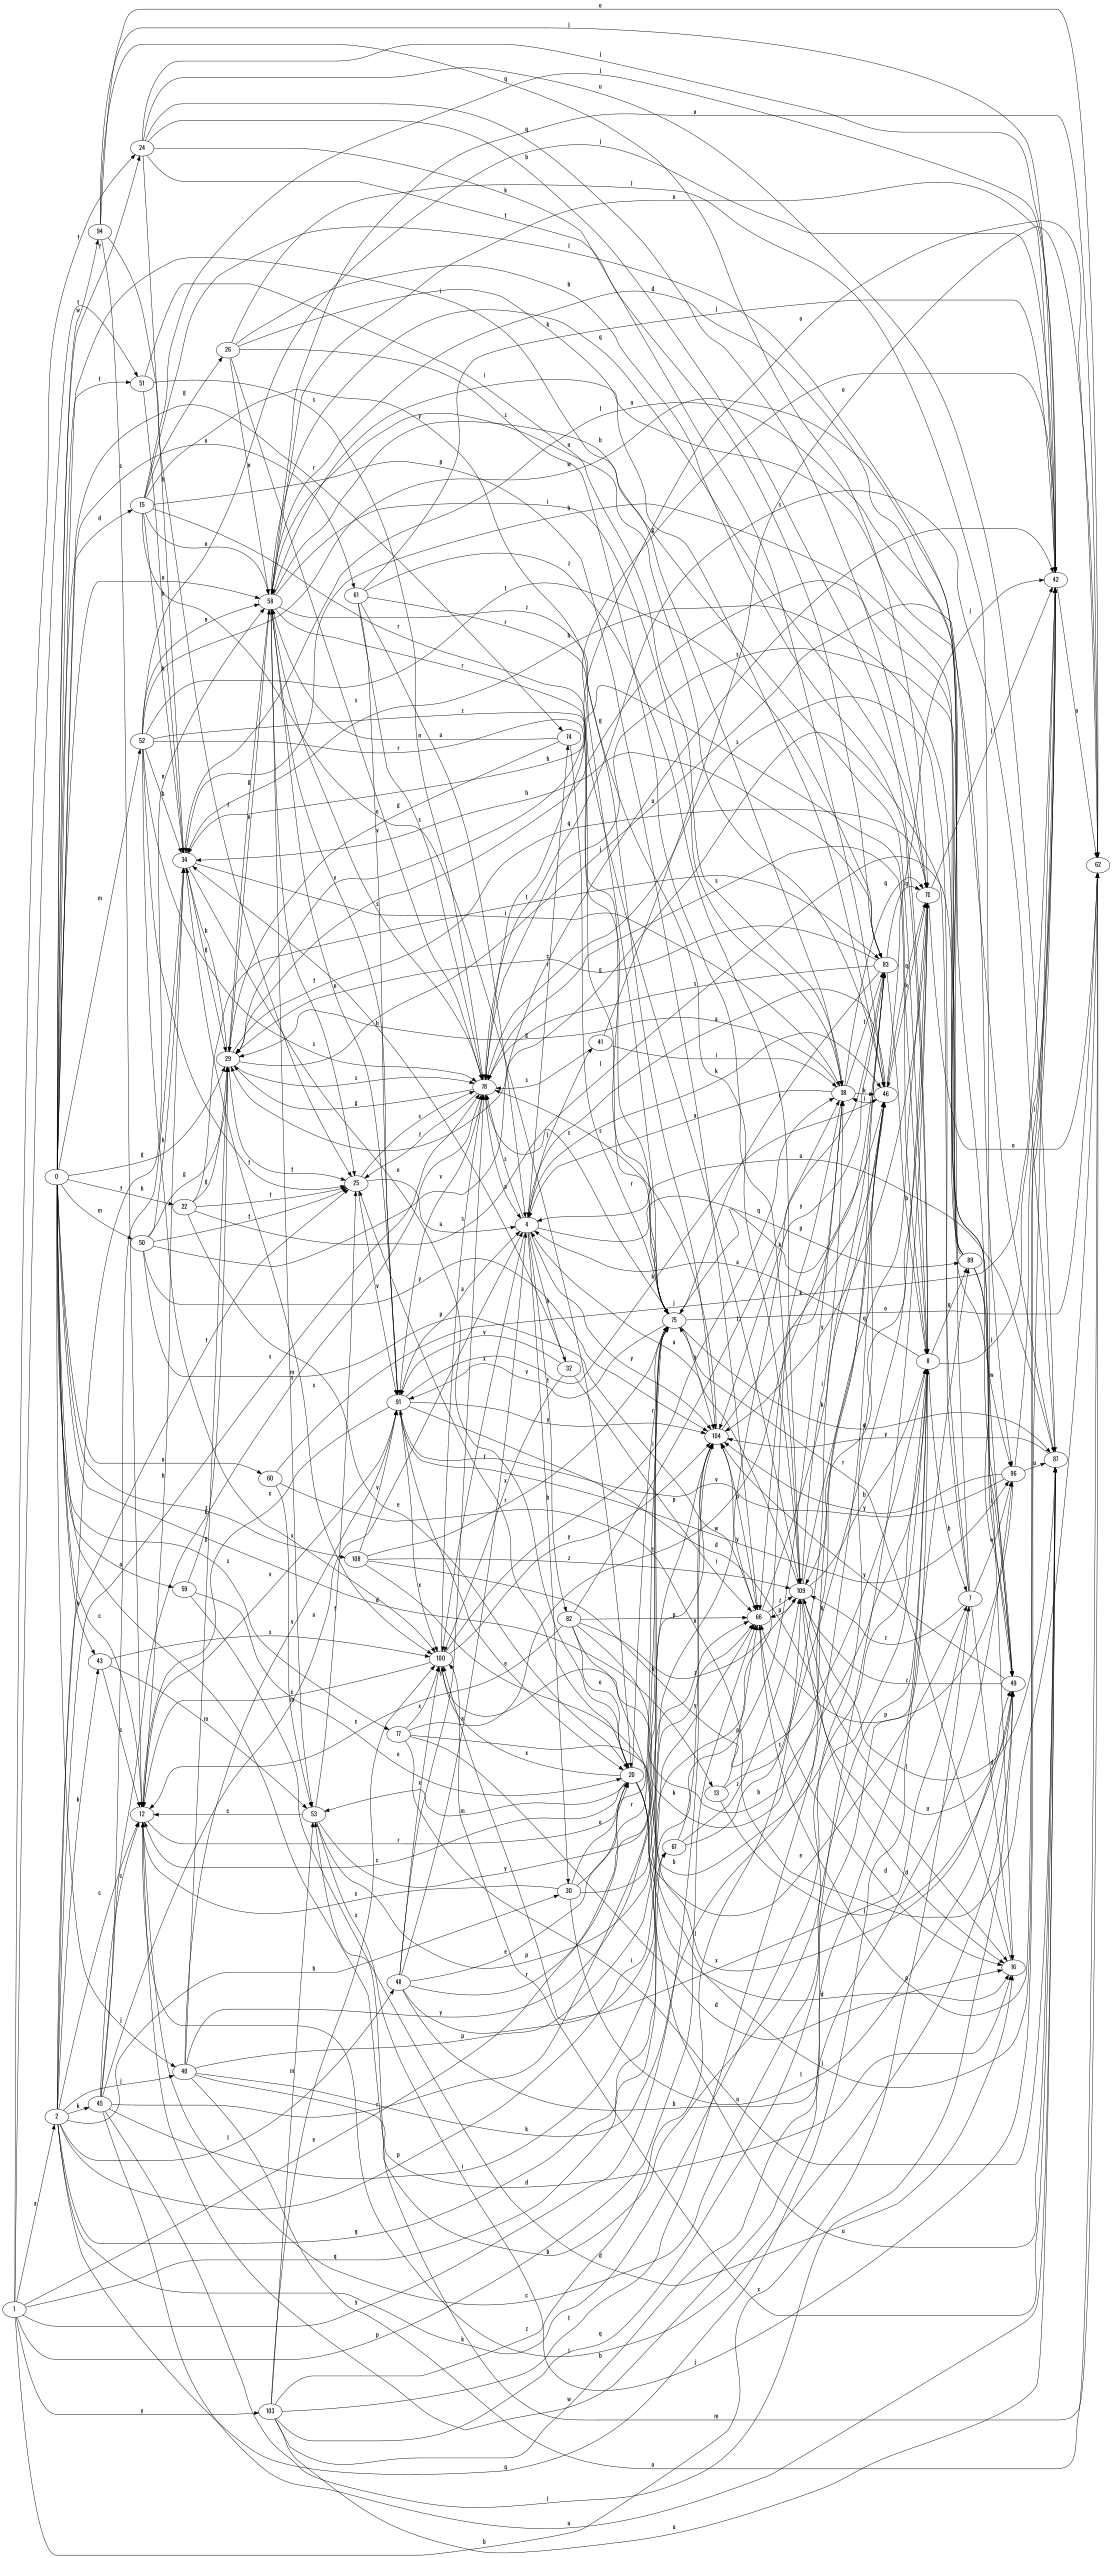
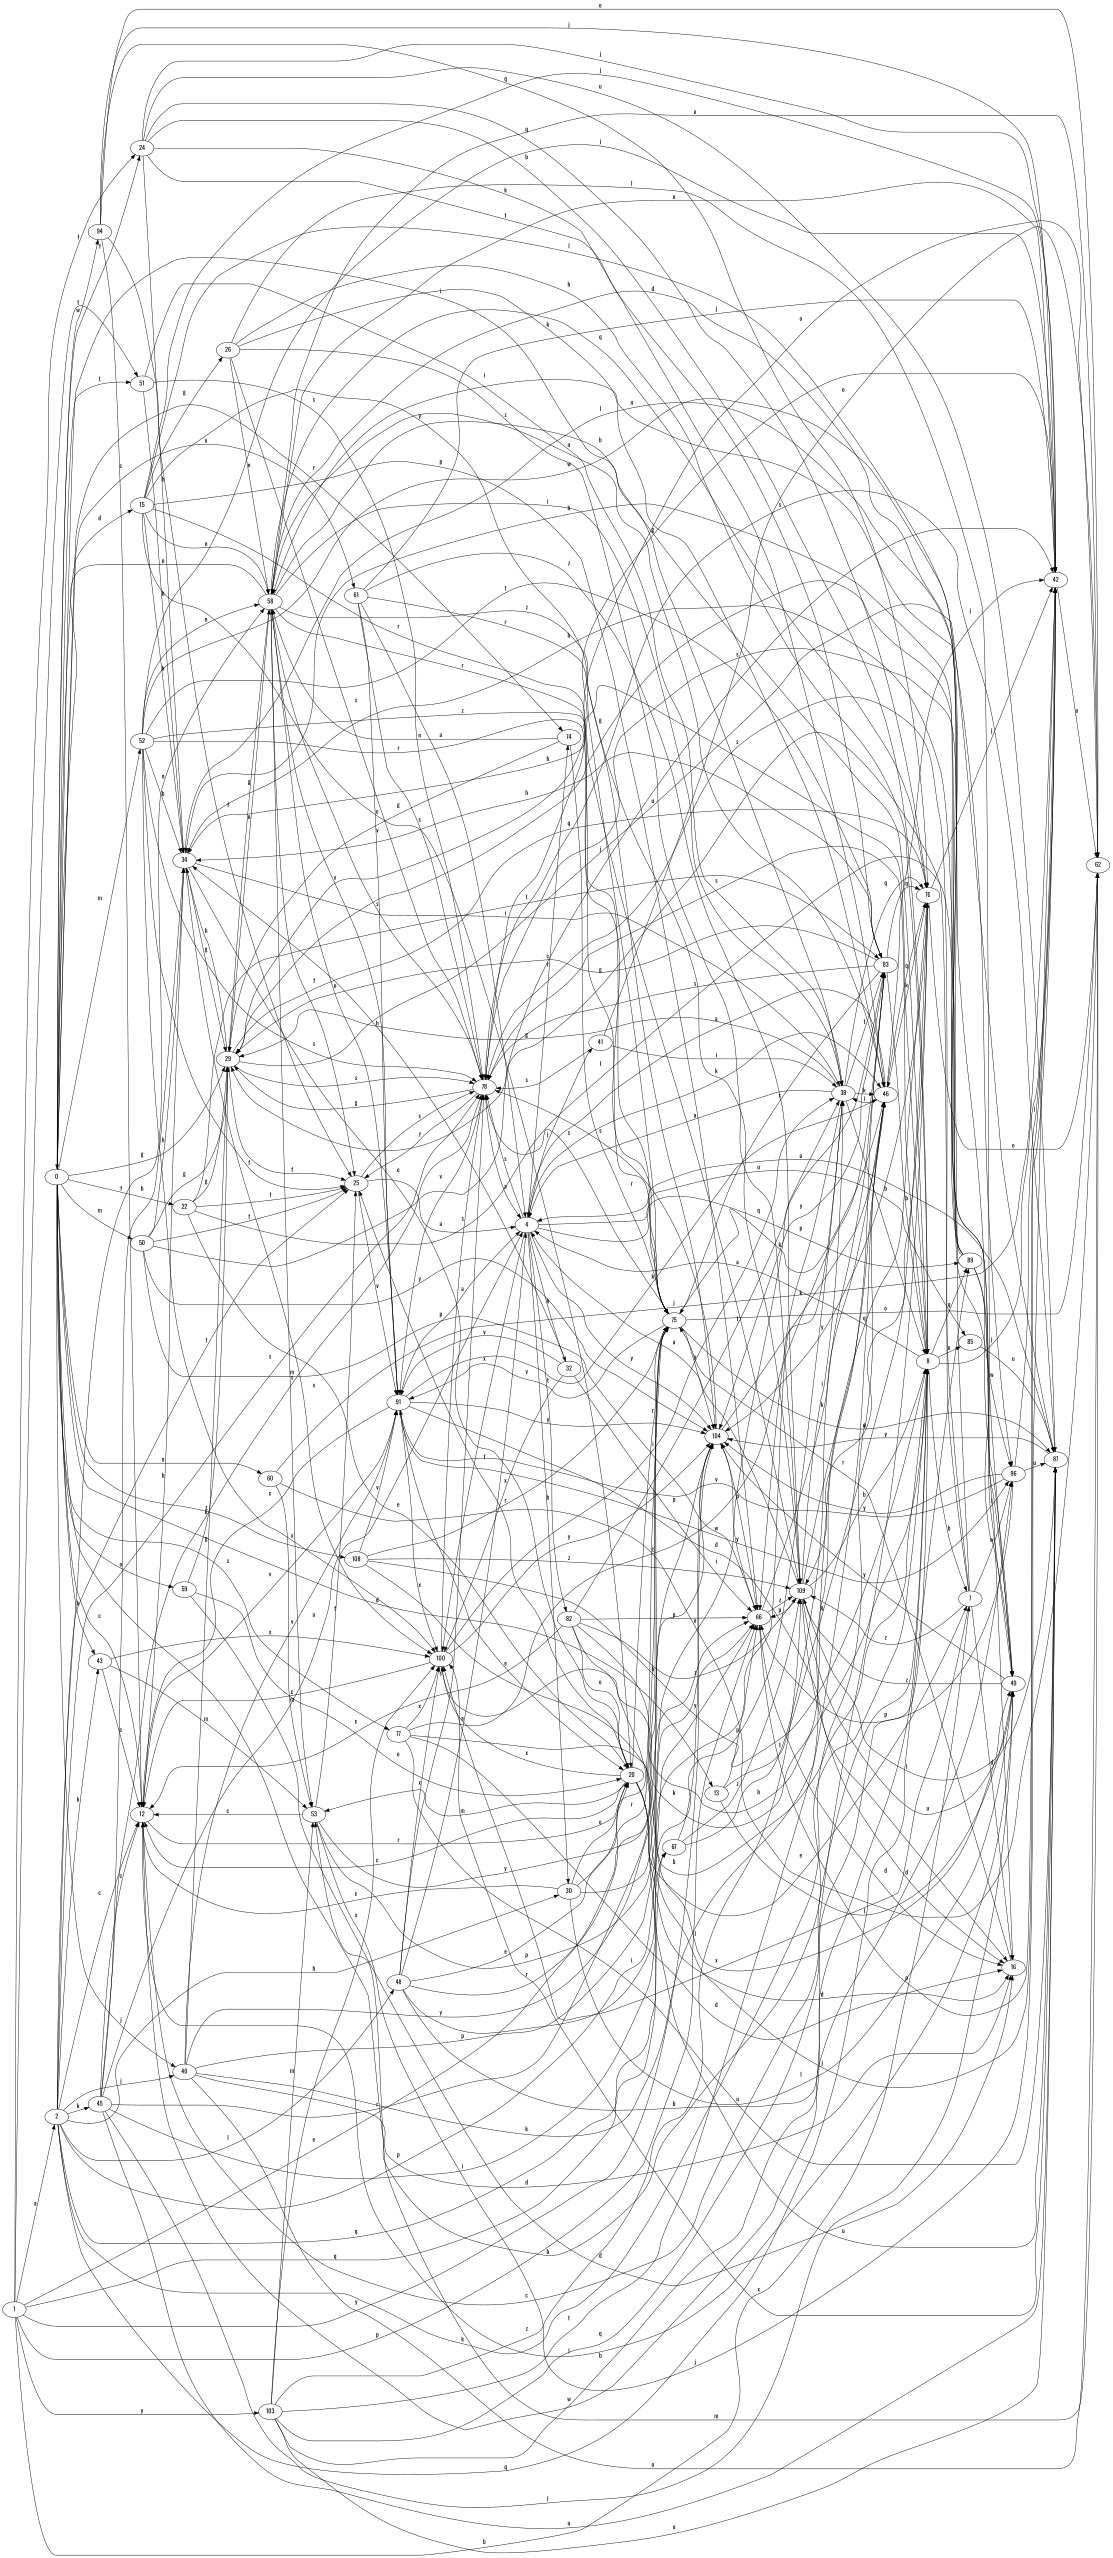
  strict digraph {
    fontname=Oswald
    rankdir=LR
    node [fontname=Oswald]
    edge [fontname=Oswald]
    0
    12
    13
    15
    16
    22
    24
    29
    38
    40
    43
    50
    52
    58
    59
    60
    61
    74
    77
    n20 [label=51]
    94
    108
    34
    96
    49
    75
    91
    66
    70
    26
    20
    104
    42
    25
    83
    46
    8
    87
    78
    109
    4
    62
    100
    53
    1
    2
    7
    67
    103
    30
    45
    48
    n53 [label=89]
    32
    41
    82
+   85
    0 -> 12 [label=c]
    0 -> 13 [label=d]
    0 -> 15 [label=d]
    0 -> 16 [label=d]
    0 -> 22 [label=f]
    0 -> 24 [label=f]
    0 -> 29 [label=g]
    0 -> 38 [label=i]
    0 -> 40 [label=j]
    0 -> 43 [label=k]
    0 -> 50 [label=m]
    0 -> 52 [label=m]
-   0 -> 58 [label=n]
+   58 -> 0 [label=n]
    0 -> 59 [label=o]
    0 -> 60 [label=o]
    0 -> 61 [label=o]
    0 -> 74 [label=r]
    0 -> 77 [label=s]
    0 -> n20 [label=t]
    0 -> 94 [label=w]
    0 -> 108 [label=z]
    12 -> 34 [label=h]
    12 -> 96 [label=w]
    12 -> 49 [label=l]
    12 -> 75 [label=r]
    12 -> 91 [label=v]
    13 -> 49 [label=l]
    13 -> 66 [label=p]
    13 -> 70 [label=q]
    15 -> 58 [label=n]
    15 -> 34 [label=h]
    15 -> 49 [label=l]
    15 -> 75 [label=r]
    15 -> 66 [label=p]
    15 -> 26 [label=g]
    15 -> 20 [label=e]
    15 -> 104 [label=y]
    15 -> 42 [label=j]
    16 -> 75 [label=r]
    22 -> 29 [label=g]
    22 -> 49 [label=l]
    22 -> 20 [label=e]
    22 -> 25 [label=f]
    22 -> 83 [label=t]
    24 -> 34 [label=h]
    24 -> 70 [label=q]
    24 -> 42 [label=j]
    24 -> 83 [label=t]
    24 -> 46 [label=k]
    24 -> 8 [label=b]
    24 -> 87 [label=u]
    29 -> 58 [label=n]
    29 -> 34 [label=h]
    29 -> 70 [label=q]
    29 -> 25 [label=f]
    29 -> 87 [label=u]
    29 -> 78 [label=s]
    38 -> 29 [label=g]
    38 -> 66 [label=p]
    38 -> 70 [label=q]
    38 -> 83 [label=t]
    38 -> 46 [label=k]
+   38 -> 8 [label=b]
    38 -> 4 [label=a]
    40 -> 29 [label=g]
    40 -> 91 [label=v]
    40 -> 66 [label=p]
    40 -> 104 [label=y]
    40 -> 46 [label=k]
    40 -> 8 [label=b]
    40 -> 62 [label=o]
    43 -> 12 [label=c]
    43 -> 100 [label=x]
    43 -> 53 [label=m]
    50 -> 29 [label=g]
    50 -> 34 [label=h]
    50 -> 66 [label=p]
    50 -> 104 [label=y]
    50 -> 42 [label=j]
    50 -> 25 [label=f]
    52 -> 58 [label=n]
    52 -> 34 [label=h]
    52 -> 96 [label=w]
    52 -> 75 [label=r]
    52 -> 42 [label=j]
    52 -> 25 [label=f]
    52 -> 83 [label=t]
    52 -> 78 [label=s]
    52 -> 109 [label=z]
    52 -> 100 [label=x]
    58 -> 16 [label=d]
    58 -> 29 [label=g]
    58 -> 38 [label=i]
    58 -> 75 [label=r]
    58 -> 91 [label=v]
    58 -> 70 [label=q]
    58 -> 25 [label=f]
    58 -> 8 [label=b]
    58 -> 78 [label=s]
    58 -> 109 [label=z]
    58 -> 62 [label=o]
    58 -> 53 [label=m]
    59 -> 16 [label=d]
    59 -> 29 [label=g]
    59 -> 20 [label=e]
    60 -> 42 [label=j]
    60 -> 62 [label=o]
    60 -> 53 [label=m]
    61 -> 75 [label=r]
    61 -> 91 [label=v]
    61 -> 42 [label=j]
    61 -> 78 [label=s]
    61 -> 109 [label=z]
    61 -> 4 [label=a]
    74 -> 29 [label=g]
    74 -> 58 [label=n]
    74 -> 75 [label=r]
    77 -> 16 [label=d]
    77 -> 83 [label=t]
    77 -> 8 [label=b]
    77 -> 87 [label=u]
    77 -> 100 [label=x]
    n20 -> 38 [label=i]
    n20 -> 34 [label=h]
    n20 -> 78 [label=s]
    94 -> 12 [label=c]
    94 -> 70 [label=q]
    94 -> 42 [label=j]
    94 -> 25 [label=f]
    94 -> 62 [label=o]
    108 -> 49 [label=l]
    108 -> 75 [label=r]
    108 -> 91 [label=v]
    108 -> 8 [label=b]
    108 -> 109 [label=z]
    34 -> 29 [label=g]
    34 -> 38 [label=i]
    34 -> 49 [label=l]
    34 -> 20 [label=e]
    34 -> 100 [label=x]
    96 -> 91 [label=v]
    96 -> 66 [label=p]
    96 -> 104 [label=y]
    96 -> 42 [label=j]
    96 -> 87 [label=u]
    49 -> 104 [label=y]
    49 -> 109 [label=z]
    75 -> 91 [label=v]
    75 -> 104 [label=y]
    75 -> 46 [label=k]
    75 -> 87 [label=u]
    75 -> 78 [label=s]
    75 -> 62 [label=o]
    91 -> 12 [label=c]
    91 -> 16 [label=d]
    91 -> 58 [label=n]
    91 -> 96 [label=w]
    91 -> 20 [label=e]
    91 -> 104 [label=y]
    91 -> 46 [label=k]
    91 -> 4 [label=a]
    91 -> 100 [label=x]
    66 -> 16 [label=d]
    66 -> 104 [label=y]
    66 -> 46 [label=k]
    66 -> 109 [label=z]
    70 -> 104 [label=y]
    70 -> 42 [label=j]
    70 -> 46 [label=k]
    70 -> 109 [label=z]
    70 -> 62 [label=o]
    26 -> 58 [label=n]
    26 -> 49 [label=l]
    26 -> 46 [label=k]
    26 -> 8 [label=b]
    26 -> 78 [label=s]
    26 -> 109 [label=z]
    20 -> 12 [label=c]
    20 -> 16 [label=d]
    20 -> 75 [label=r]
    20 -> 25 [label=f]
    20 -> 87 [label=u]
    20 -> 100 [label=x]
    20 -> 53 [label=m]
    20 -> 7 [label=e]
    104 -> 66 [label=p]
    104 -> 46 [label=k]
    104 -> 78 [label=s]
    42 -> 29 [label=g]
    42 -> 58 [label=n]
    42 -> 66 [label=p]
    42 -> 62 [label=o]
    25 -> 91 [label=v]
    25 -> 78 [label=s]
    25 -> 4 [label=a]
    83 -> 29 [label=c]
    83 -> 34 [label=h]
    83 -> 75 [label=r]
    83 -> 70 [label=q]
    83 -> 104 [label=y]
    83 -> 8 [label=b]
    83 -> 78 [label=s]
    46 -> 38 [label=i]
    46 -> 58 [label=n]
    46 -> 70 [label=q]
    46 -> 42 [label=j]
    46 -> 4 [label=a]
    8 -> 12 [label=c]
    8 -> 34 [label=h]
    8 -> 42 [label=j]
    8 -> 78 [label=s]
    8 -> 4 [label=a]
    8 -> 7 [label=b]
    8 -> n53 [label=q]
+   8 -> 85 [label=u]
    87 -> 104 [label=y]
    87 -> 78 [label=s]
    87 -> 4 [label=a]
    87 -> 100 [label=x]
    78 -> 29 [label=g]
    78 -> 91 [label=v]
    78 -> 25 [label=f]
    78 -> 4 [label=a]
    78 -> 62 [label=o]
    109 -> 16 [label=d]
    109 -> 38 [label=i]
    109 -> 49 [label=l]
    109 -> 66 [label=p]
    109 -> 70 [label=q]
    109 -> 8 [label=b]
    109 -> 87 [label=u]
    109 -> 4 [label=a]
    4 -> 74 [label=r]
    4 -> 104 [label=y]
    4 -> 46 [label=k]
    4 -> 78 [label=s]
    4 -> 100 [label=x]
    4 -> 30 [label=h]
    4 -> n53 [label=q]
    4 -> 32 [label=h]
    4 -> 41 [label=j]
    4 -> 82 [label=t]
+   4 -> 85 [label=u]
    62 -> 53 [label=m]
    100 -> 12 [label=c]
    100 -> 38 [label=i]
    100 -> 104 [label=y]
    100 -> 46 [label=k]
    100 -> 78 [label=s]
    53 -> 12 [label=c]
    53 -> 66 [label=p]
    53 -> 104 [label=y]
    53 -> 42 [label=j]
    53 -> 25 [label=f]
    1 -> 24 [label=f]
    1 -> n20 [label=t]
    1 -> 66 [label=p]
    1 -> 20 [label=e]
    1 -> 104 [label=y]
    1 -> 2 [label=a]
    1 -> 7 [label=b]
    1 -> 67 [label=q]
    1 -> 103 [label=y]
    2 -> 12 [label=c]
    2 -> 40 [label=j]
    2 -> 43 [label=k]
    2 -> 58 [label=n]
    2 -> 66 [label=p]
    2 -> 25 [label=f]
    2 -> 46 [label=k]
    2 -> 78 [label=s]
    2 -> 67 [label=q]
    2 -> 30 [label=h]
    2 -> 45 [label=k]
    2 -> 48 [label=l]
    2 -> n53 [label=q]
    7 -> 16 [label=d]
    7 -> 29 [label=g]
    7 -> 34 [label=h]
    7 -> 96 [label=w]
    7 -> 78 [label=s]
    7 -> 109 [label=z]
    7 -> 100 [label=x]
    67 -> 104 [label=y]
    67 -> 83 [label=t]
    67 -> 109 [label=z]
    103 -> 70 [label=q]
    103 -> 83 [label=t]
    103 -> 8 [label=b]
    103 -> 87 [label=u]
    103 -> 109 [label=z]
    103 -> 100 [label=x]
    103 -> 53 [label=m]
    30 -> 12 [label=c]
    30 -> 38 [label=i]
    30 -> 49 [label=l]
    30 -> 75 [label=r]
    30 -> 20 [label=e]
    45 -> 12 [label=c]
    45 -> 38 [label=i]
    45 -> 34 [label=h]
    45 -> 49 [label=l]
    45 -> 75 [label=r]
    45 -> 87 [label=u]
    45 -> 78 [label=s]
    45 -> 4 [label=a]
    48 -> 38 [label=i]
    48 -> 75 [label=r]
    48 -> 20 [label=e]
    48 -> 8 [label=b]
    48 -> 78 [label=s]
    48 -> 4 [label=a]
    48 -> 100 [label=x]
    n53 -> 29 [label=g]
    n53 -> 58 [label=n]
    n53 -> 34 [label=h]
    n53 -> 96 [label=w]
    n53 -> 49 [label=l]
    n53 -> 78 [label=s]
    32 -> 34 [label=h]
    32 -> 91 [label=v]
    32 -> 66 [label=p]
    32 -> 100 [label=x]
    41 -> 38 [label=i]
    41 -> 78 [label=s]
    41 -> 62 [label=o]
    82 -> 12 [label=c]
    82 -> 66 [label=p]
    82 -> 20 [label=e]
    82 -> 42 [label=j]
    82 -> 83 [label=t]
    82 -> 8 [label=b]
    82 -> 109 [label=z]
+   85 -> 87 [label=u]
  }
